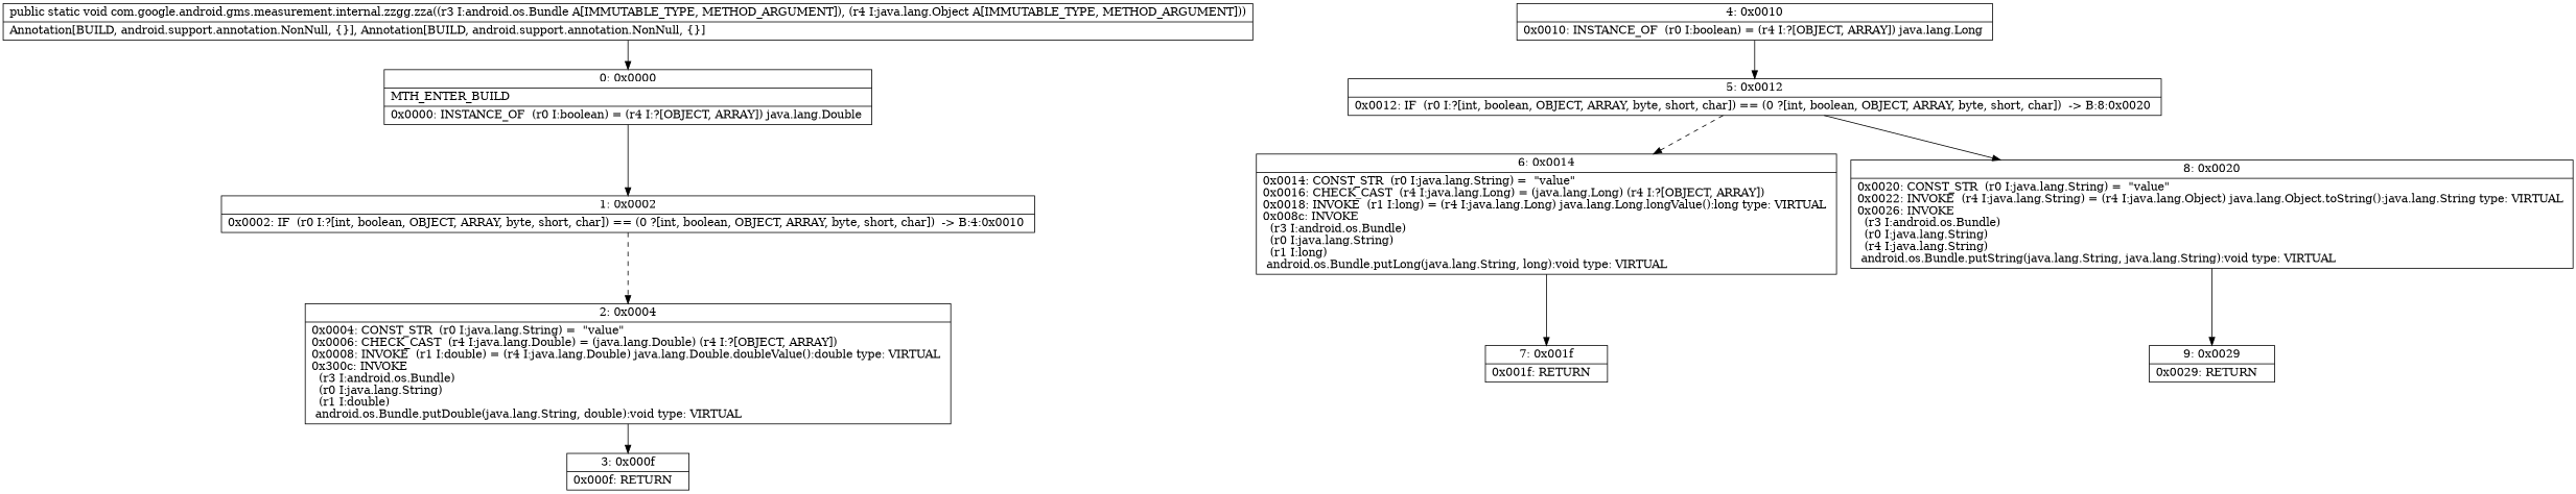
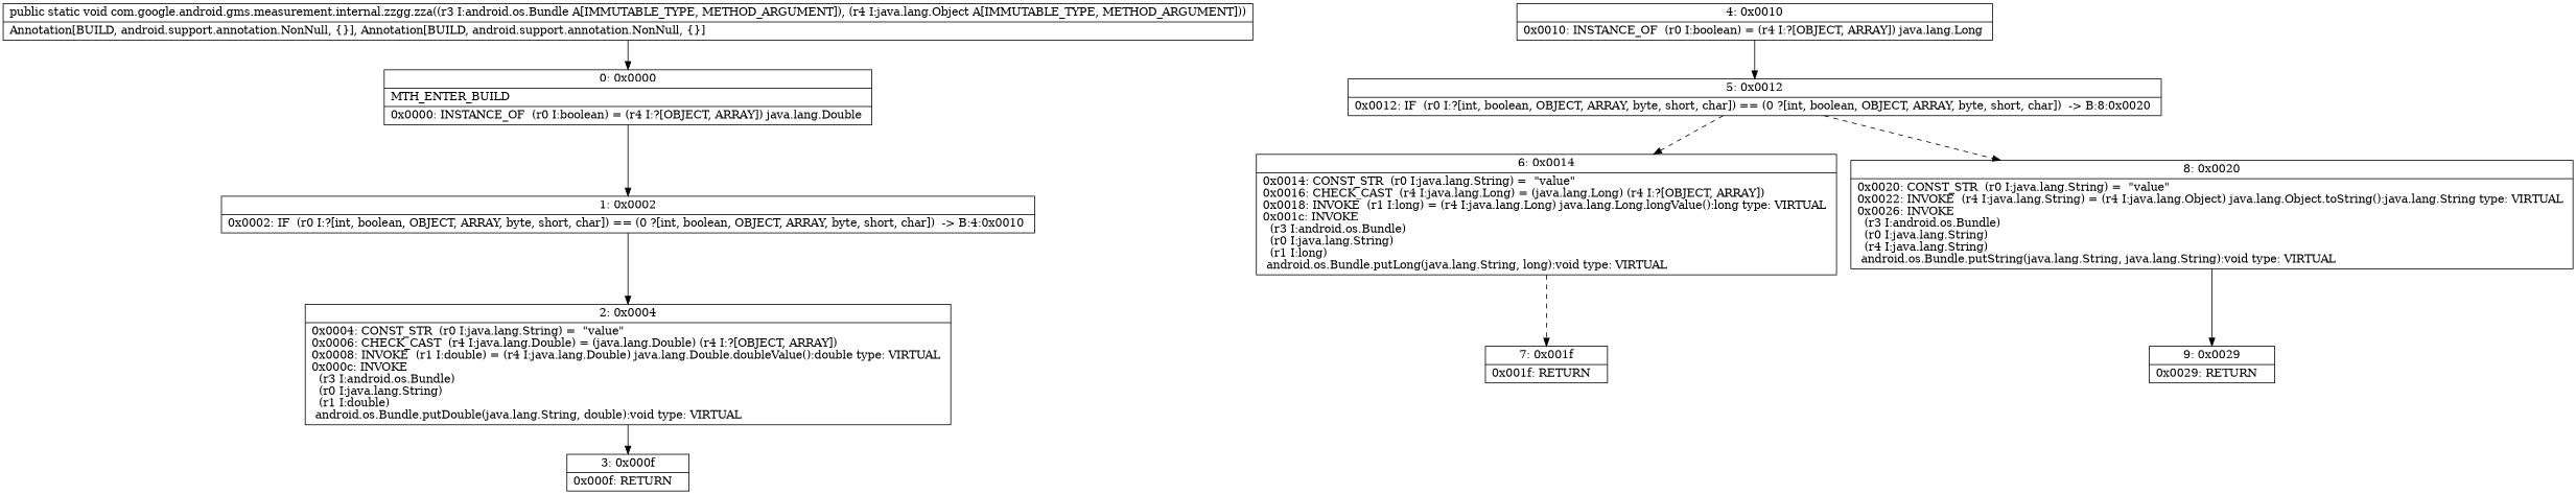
  digraph {
    node [shape=record]
    n1 [label="{0\:\ 0x0000|MTH_ENTER_BUILD\l|0x0000: INSTANCE_OF  (r0 I:boolean) = (r4 I:?[OBJECT, ARRAY]) java.lang.Double \l}"]
    n2 [label="{1\:\ 0x0002|0x0002: IF  (r0 I:?[int, boolean, OBJECT, ARRAY, byte, short, char]) == (0 ?[int, boolean, OBJECT, ARRAY, byte, short, char])  \-\> B:4:0x0010 \l}"]
-   n3 [label="{2\:\ 0x0004|0x0004: CONST_STR  (r0 I:java.lang.String) =  \"value\" \l0x0006: CHECK_CAST  (r4 I:java.lang.Double) = (java.lang.Double) (r4 I:?[OBJECT, ARRAY]) \l0x0008: INVOKE  (r1 I:double) = (r4 I:java.lang.Double) java.lang.Double.doubleValue():double type: VIRTUAL \l0x300c: INVOKE  \l  (r3 I:android.os.Bundle)\l  (r0 I:java.lang.String)\l  (r1 I:double)\l android.os.Bundle.putDouble(java.lang.String, double):void type: VIRTUAL \l}"]
+   n3 [label="{2\:\ 0x0004|0x0004: CONST_STR  (r0 I:java.lang.String) =  \"value\" \l0x0006: CHECK_CAST  (r4 I:java.lang.Double) = (java.lang.Double) (r4 I:?[OBJECT, ARRAY]) \l0x0008: INVOKE  (r1 I:double) = (r4 I:java.lang.Double) java.lang.Double.doubleValue():double type: VIRTUAL \l0x000c: INVOKE  \l  (r3 I:android.os.Bundle)\l  (r0 I:java.lang.String)\l  (r1 I:double)\l android.os.Bundle.putDouble(java.lang.String, double):void type: VIRTUAL \l}"]
    n4 [label="{3\:\ 0x000f|0x000f: RETURN   \l}"]
    n5 [label="{4\:\ 0x0010|0x0010: INSTANCE_OF  (r0 I:boolean) = (r4 I:?[OBJECT, ARRAY]) java.lang.Long \l}"]
    n6 [label="{5\:\ 0x0012|0x0012: IF  (r0 I:?[int, boolean, OBJECT, ARRAY, byte, short, char]) == (0 ?[int, boolean, OBJECT, ARRAY, byte, short, char])  \-\> B:8:0x0020 \l}"]
-   n7 [label="{6\:\ 0x0014|0x0014: CONST_STR  (r0 I:java.lang.String) =  \"value\" \l0x0016: CHECK_CAST  (r4 I:java.lang.Long) = (java.lang.Long) (r4 I:?[OBJECT, ARRAY]) \l0x0018: INVOKE  (r1 I:long) = (r4 I:java.lang.Long) java.lang.Long.longValue():long type: VIRTUAL \l0x008c: INVOKE  \l  (r3 I:android.os.Bundle)\l  (r0 I:java.lang.String)\l  (r1 I:long)\l android.os.Bundle.putLong(java.lang.String, long):void type: VIRTUAL \l}"]
+   n7 [label="{6\:\ 0x0014|0x0014: CONST_STR  (r0 I:java.lang.String) =  \"value\" \l0x0016: CHECK_CAST  (r4 I:java.lang.Long) = (java.lang.Long) (r4 I:?[OBJECT, ARRAY]) \l0x0018: INVOKE  (r1 I:long) = (r4 I:java.lang.Long) java.lang.Long.longValue():long type: VIRTUAL \l0x001c: INVOKE  \l  (r3 I:android.os.Bundle)\l  (r0 I:java.lang.String)\l  (r1 I:long)\l android.os.Bundle.putLong(java.lang.String, long):void type: VIRTUAL \l}"]
    n8 [label="{8\:\ 0x0020|0x0020: CONST_STR  (r0 I:java.lang.String) =  \"value\" \l0x0022: INVOKE  (r4 I:java.lang.String) = (r4 I:java.lang.Object) java.lang.Object.toString():java.lang.String type: VIRTUAL \l0x0026: INVOKE  \l  (r3 I:android.os.Bundle)\l  (r0 I:java.lang.String)\l  (r4 I:java.lang.String)\l android.os.Bundle.putString(java.lang.String, java.lang.String):void type: VIRTUAL \l}"]
    n9 [label="{7\:\ 0x001f|0x001f: RETURN   \l}"]
    n10 [label="{9\:\ 0x0029|0x0029: RETURN   \l}"]
    n11 [label="{public static void com.google.android.gms.measurement.internal.zzgg.zza((r3 I:android.os.Bundle A[IMMUTABLE_TYPE, METHOD_ARGUMENT]), (r4 I:java.lang.Object A[IMMUTABLE_TYPE, METHOD_ARGUMENT]))  | Annotation[BUILD, android.support.annotation.NonNull, \{\}], Annotation[BUILD, android.support.annotation.NonNull, \{\}]\l}"]
    n1 -> n2
-   n2 -> n3 [style=dashed]
+   n2 -> n3 [style=solid]
    n3 -> n4
    n5 -> n6
    n6 -> n7 [style=dashed]
-   n6 -> n8
-   n7 -> n9
+   n6 -> n8 [style=dashed]
+   n7 -> n9 [style=dashed]
    n8 -> n10
    n11 -> n1
  }
